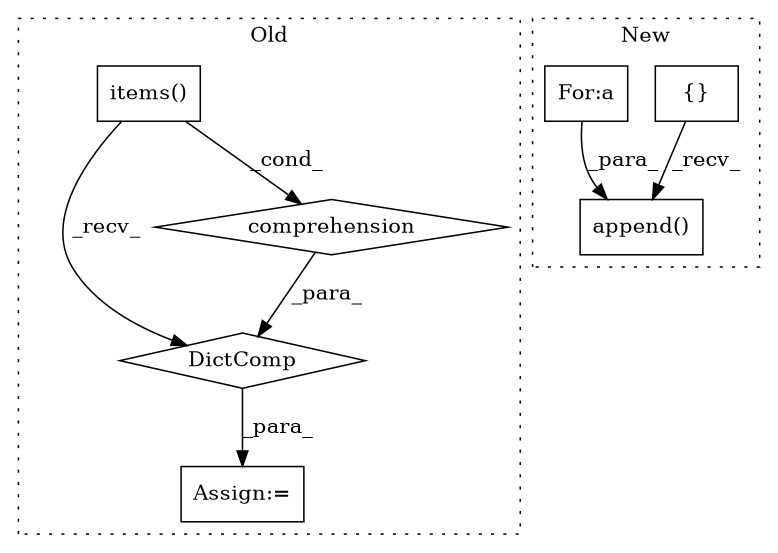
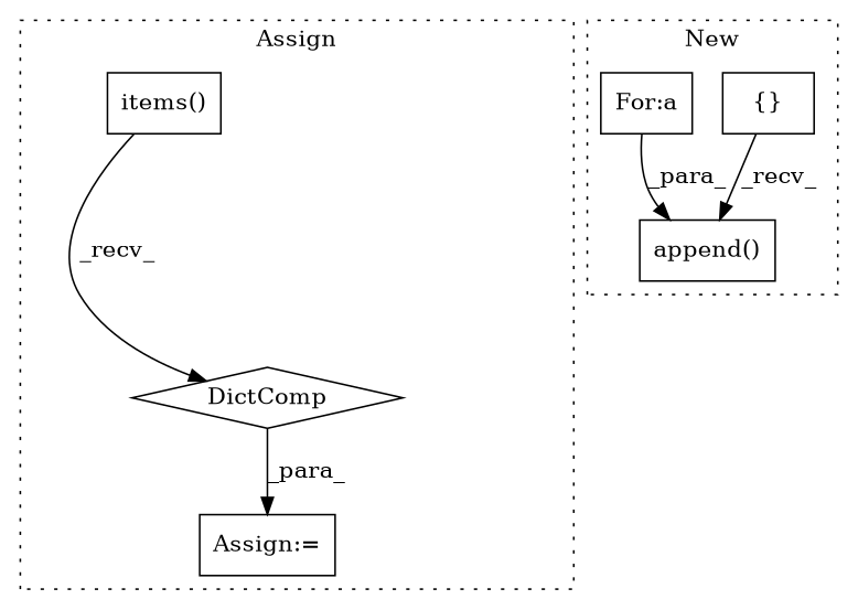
  digraph {
    fontname="DejaVu Serif"
    node [a=75 fontname="DejaVu Serif" l=3 shape=box]
    edge [fontname="DejaVu Serif"]
    n1 [a=84 l=50 label=DictComp s=6766 shape=diamond]
-   n2 [a=45 label=comprehension s=6780 shape=diamond]
    n3 [a=68 label="Assign:=" s=6763]
    n4 [l=23 label="items()" s=6792]
    n5 [l="18,1" label="append()" s="5029,5091"]
    n6 [a=59 l="2,1" label="{}" s="4527,4527"]
    n7 [a=82 label="For:a" s=5014]
    subgraph cluster_1 {
-     label=Old
+     label=Assign
      style=dotted
      n1
-     n2
      n3
      n4
    }
    subgraph cluster_2 {
      label=New
      style=dotted
      n5
      n6
      n7
    }
    n1 -> n3 [label=_para_]
-   n2 -> n1 [label=_para_]
    n4 -> n1 [label=_recv_]
-   n4 -> n2 [label=_cond_]
    n6 -> n5 [label=_recv_]
    n7 -> n5 [label=_para_]
  }
